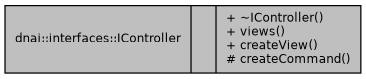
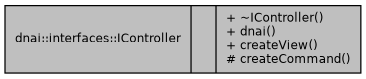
  digraph {
    rankdir=LR
-   n1 [color=black fillcolor=grey75 fontcolor=black fontname=Helvetica fontsize=10 height=0.2 label="{dnai::interfaces::IController\n||+ ~IController()\l+ views()\l+ createView()\l# createCommand()\l}" shape=record style=filled width=0.4]
+   n1 [color=black fillcolor=grey75 fontcolor=black fontname=Helvetica fontsize=10 height=0.2 label="{dnai::interfaces::IController\n||+ ~IController()\l+ dnai()\l+ createView()\l# createCommand()\l}" shape=record style=filled width=0.4]
  }
